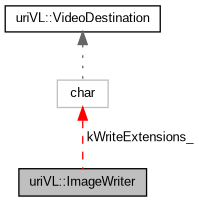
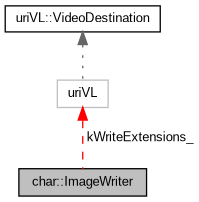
  digraph {
    fontname="Liberation Sans"
    node [color=black fillcolor=white fontname="Liberation Sans" fontsize=10 shape=record style=filled]
    edge [dir=back fontname="Liberation Sans" fontsize=10 labelfontname=Helvetica labelfontsize=10]
-   n1 [fillcolor=grey75 fontcolor=black height=0.2 label="uriVL::ImageWriter" width=0.4]
+   n1 [fillcolor=grey75 fontcolor=black height=0.2 label="char::ImageWriter" width=0.4]
    n2 [height=0.2 label="uriVL::VideoDestination" width=0.4]
-   n3 [color=grey75 height=0.2 label=char width=0.4]
+   n3 [color=grey75 height=0.2 label=uriVL width=0.4]
    n2 -> n3 [color=gray40 style=dotted]
    n3 -> n1 [color=red label=" kWriteExtensions_" style=dashed]
  }
